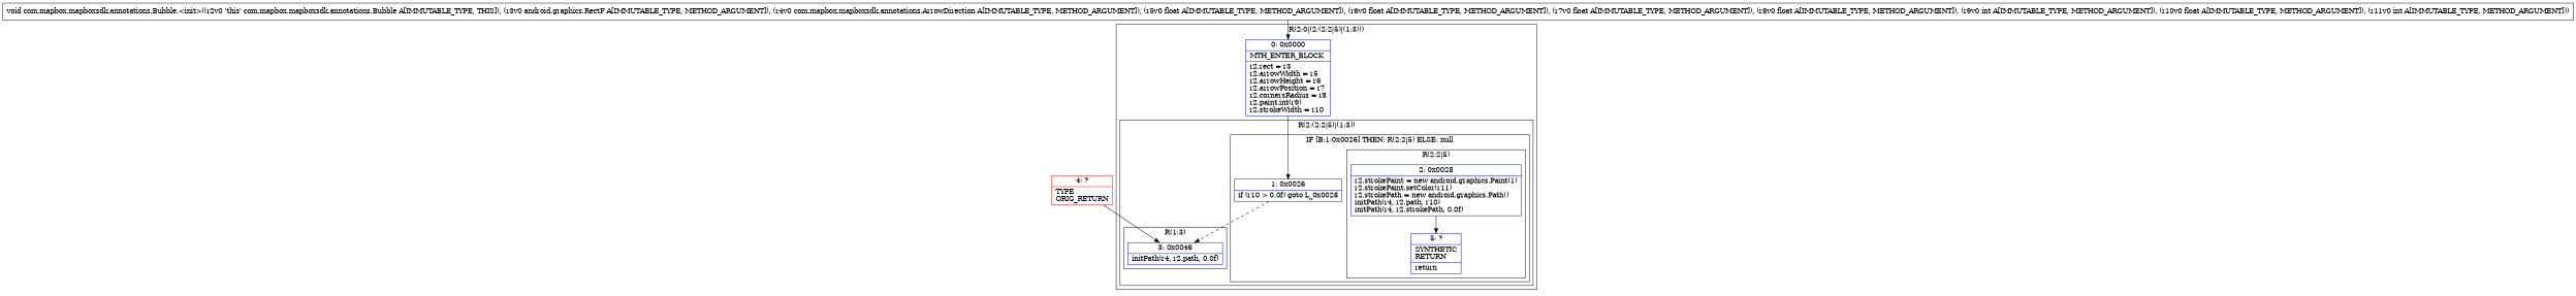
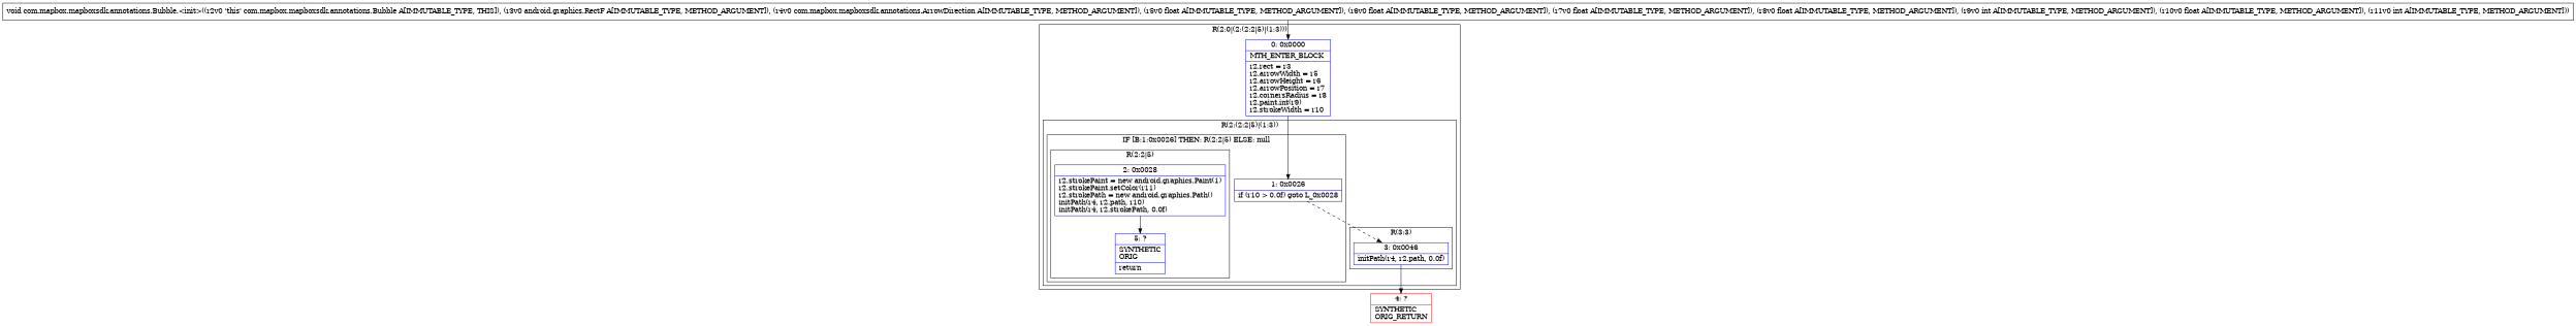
  digraph {
    node [color=blue shape=record]
    n1 [label="{2\:\ 0x0028|r2.strokePaint = new android.graphics.Paint(1)\lr2.strokePaint.setColor(r11)\lr2.strokePath = new android.graphics.Path()\linitPath(r4, r2.path, r10)\linitPath(r4, r2.strokePath, 0.0f)\l}"]
-   n2 [label="{5\:\ ?|SYNTHETIC\lRETURN\l|return\l}"]
+   n2 [label="{5\:\ ?|SYNTHETIC\lORIG\l|return\l}"]
    n3 [label="{1\:\ 0x0026|if (r10 \> 0.0f) goto L_0x0028\l}"]
    n4 [label="{3\:\ 0x0046|initPath(r4, r2.path, 0.0f)\l}"]
    n5 [label="{0\:\ 0x0000|MTH_ENTER_BLOCK\l|r2.rect = r3\lr2.arrowWidth = r5\lr2.arrowHeight = r6\lr2.arrowPosition = r7\lr2.cornersRadius = r8\lr2.paint.int(r9)\lr2.strokeWidth = r10\l}"]
-   n6 [color=red label="{4\:\ ?|TYPE\lORIG_RETURN\l}"]
+   n6 [color=red label="{4\:\ ?|SYNTHETIC\lORIG_RETURN\l}"]
    n7 [label="{void com.mapbox.mapboxsdk.annotations.Bubble.\<init\>((r2v0 'this' com.mapbox.mapboxsdk.annotations.Bubble A[IMMUTABLE_TYPE, THIS]), (r3v0 android.graphics.RectF A[IMMUTABLE_TYPE, METHOD_ARGUMENT]), (r4v0 com.mapbox.mapboxsdk.annotations.ArrowDirection A[IMMUTABLE_TYPE, METHOD_ARGUMENT]), (r5v0 float A[IMMUTABLE_TYPE, METHOD_ARGUMENT]), (r6v0 float A[IMMUTABLE_TYPE, METHOD_ARGUMENT]), (r7v0 float A[IMMUTABLE_TYPE, METHOD_ARGUMENT]), (r8v0 float A[IMMUTABLE_TYPE, METHOD_ARGUMENT]), (r9v0 int A[IMMUTABLE_TYPE, METHOD_ARGUMENT]), (r10v0 float A[IMMUTABLE_TYPE, METHOD_ARGUMENT]), (r11v0 int A[IMMUTABLE_TYPE, METHOD_ARGUMENT])) }" color=""]
    subgraph cluster_1 {
      label="R(2:0|(2:(2:2|5)|(1:3)))"
      n5
      subgraph cluster_2 {
        label="R(2:(2:2|5)|(1:3))"
        subgraph cluster_3 {
          label="IF [B:1:0x0026] THEN: R(2:2|5) ELSE: null"
          n3
          subgraph cluster_4 {
            label="R(2:2|5)"
            n1
            n2
          }
        }
        subgraph cluster_5 {
-         label="R(1:3)"
+         label="R(3:3)"
          n4
        }
      }
    }
    n1 -> n2
    n3 -> n4 [style=dashed]
-   n6 -> n4
+   n4 -> n6
    n5 -> n3
    n7 -> n5
  }
